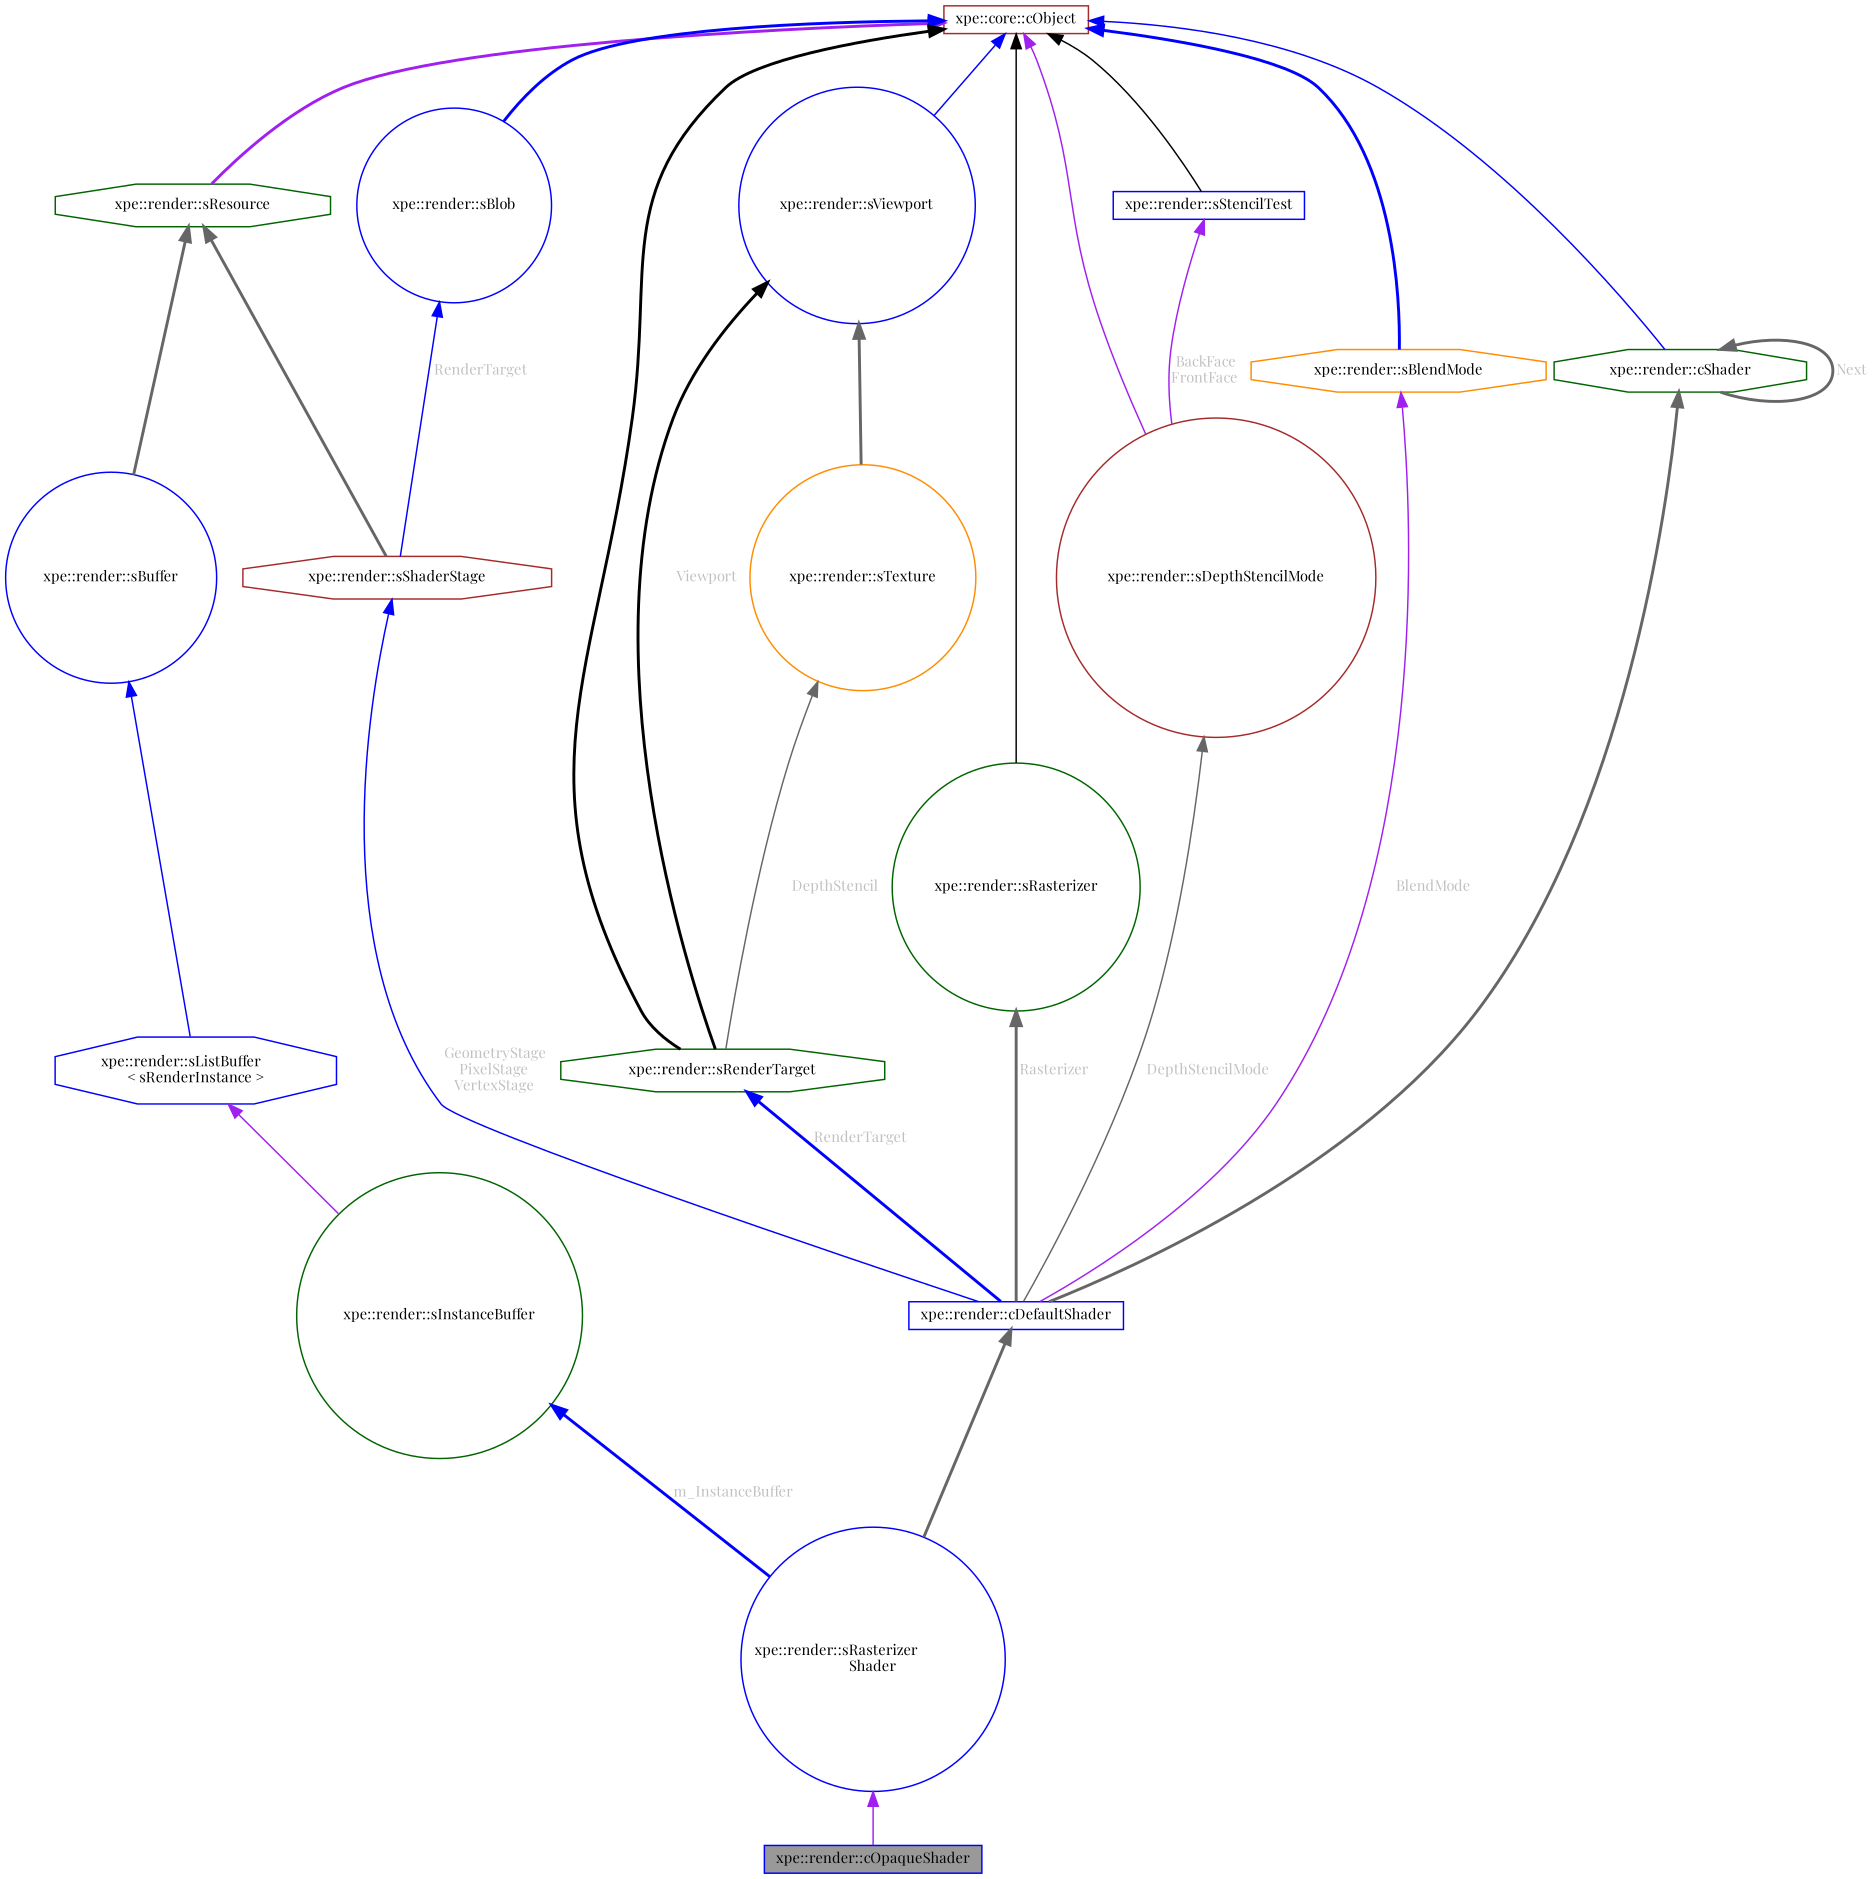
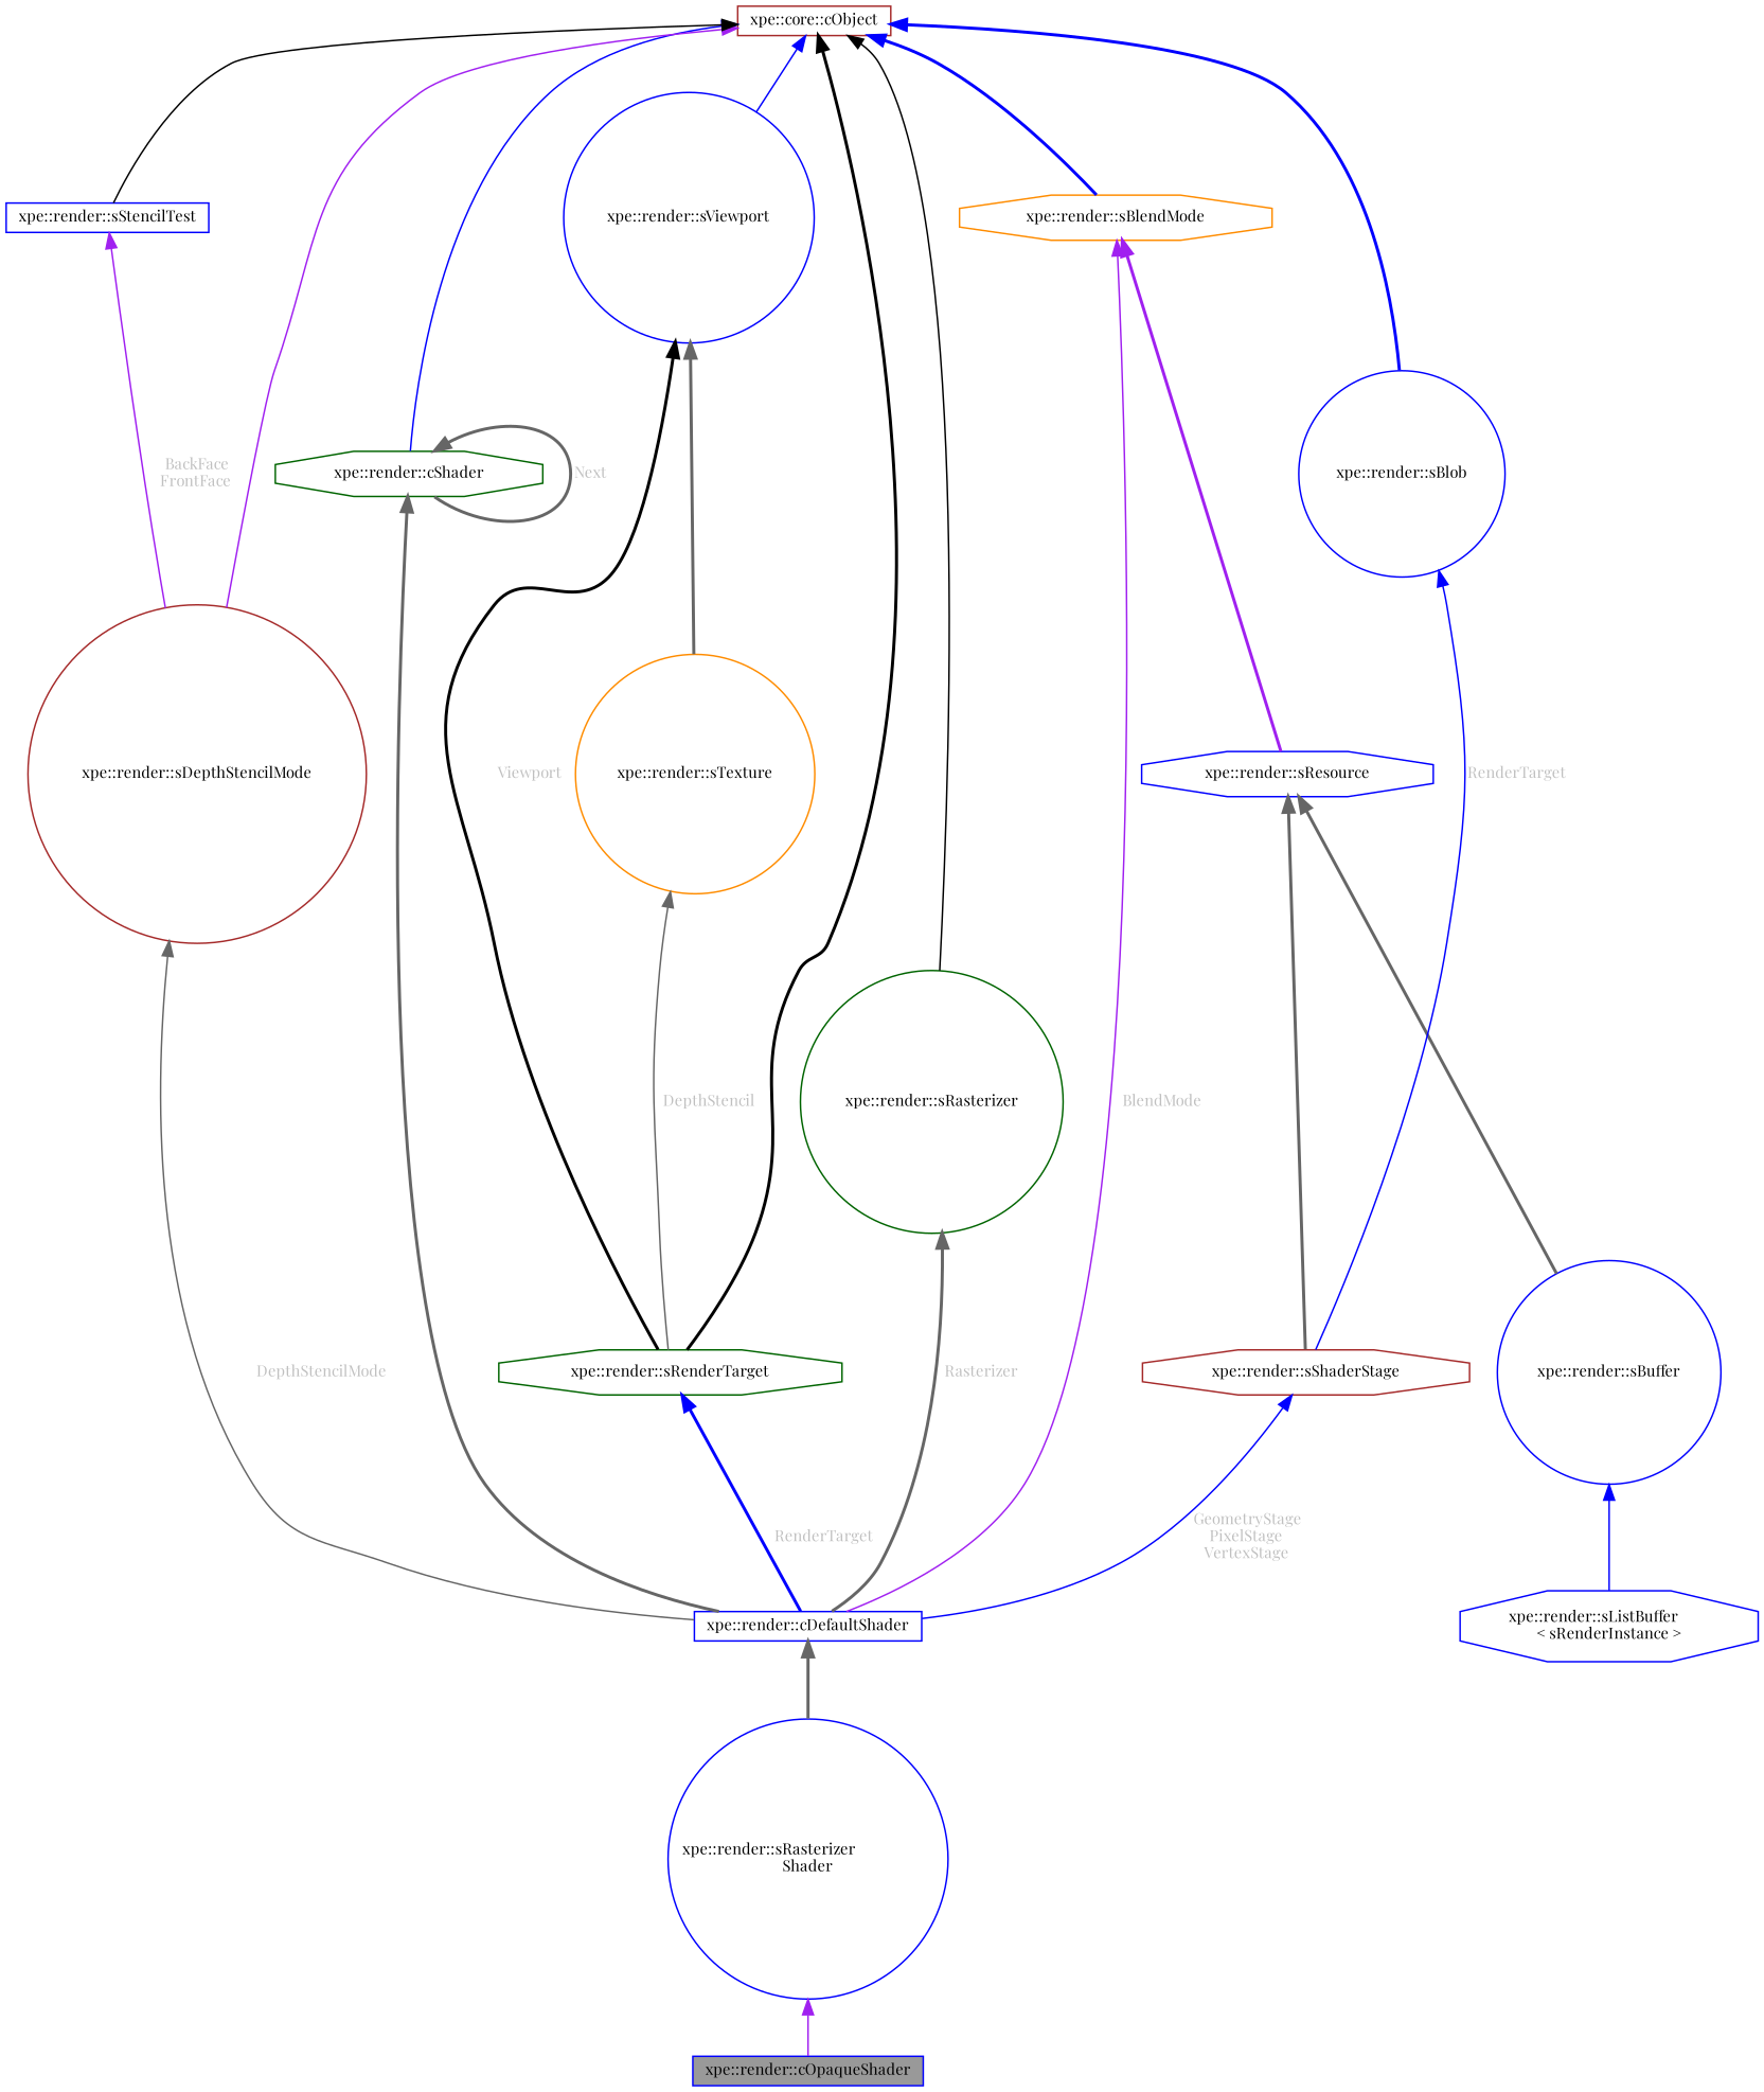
  digraph {
    fontname="Playfair Display"
    rankdir=TB
    node [color=blue fillcolor=white fontname="Playfair Display" fontsize=10 shape=circle style=filled]
    edge [color=gray40 dir=back fontname="Playfair Display" fontsize=10 labelfontname=Helvetica labelfontsize=10 style=solid]
    n1 [fillcolor=grey60 fontcolor=black height=0.2 label="xpe::render::cOpaqueShader" shape=box width=0.4]
    n2 [height=0.2 label="xpe::render::sRasterizer\lShader" width=0.4]
    n3 [height=0.2 label="xpe::render::cDefaultShader" shape=box width=0.4]
    n4 [color=darkgreen height=0.2 label="xpe::render::cShader" shape=octagon width=0.4]
    n5 [color=brown height=0.2 label="xpe::core::cObject" shape=box width=0.4]
-   n6 [color=darkgreen height=0.2 label="xpe::render::sResource" shape=octagon width=0.4]
+   n6 [height=0.2 label="xpe::render::sResource" shape=octagon width=0.4]
    n7 [height=0.2 label="xpe::render::sBlob" width=0.4]
    n8 [color=darkgreen height=0.2 label="xpe::render::sRenderTarget" shape=octagon width=0.4]
    n9 [height=0.2 label="xpe::render::sViewport" width=0.4]
    n10 [color=darkgreen height=0.2 label="xpe::render::sRasterizer" width=0.4]
    n11 [color=brown height=0.2 label="xpe::render::sDepthStencilMode" width=0.4]
    n12 [height=0.2 label="xpe::render::sStencilTest" shape=box width=0.4]
    n13 [color=darkorange height=0.2 label="xpe::render::sBlendMode" shape=octagon width=0.4]
    n14 [color=brown height=0.2 label="xpe::render::sShaderStage" shape=octagon width=0.4]
    n15 [height=0.2 label="xpe::render::sBuffer" width=0.4]
    n16 [color=darkorange height=0.2 label="xpe::render::sTexture" width=0.4]
    n17 [height=0.2 label="xpe::render::sListBuffer\l\< sRenderInstance \>" shape=octagon width=0.4]
-   n18 [color=darkgreen height=0.2 label="xpe::render::sInstanceBuffer" width=0.4]
    n2 -> n1 [color=purple]
    n3 -> n2 [style=bold]
    n4 -> n3 [style=bold]
    n4 -> n4 [fontcolor=grey label=" Next" style=bold]
    n5 -> n4 [color=blue]
-   n5 -> n6 [color=purple style=bold]
+   n13 -> n6 [color=purple style=bold]
    n5 -> n7 [color=blue style=bold]
    n5 -> n8 [color=black style=bold]
    n5 -> n9 [color=blue]
    n5 -> n10 [color=black]
    n5 -> n11 [color=purple]
    n5 -> n12 [color=black]
    n5 -> n13 [color=blue style=bold]
    n6 -> n14 [style=bold]
    n6 -> n15 [style=bold]
    n7 -> n14 [color=blue fontcolor=grey label=" RenderTarget"]
    n8 -> n3 [color=blue fontcolor=grey label=" RenderTarget" style=bold]
    n9 -> n8 [color=black fontcolor=grey label=" Viewport" style=bold]
    n9 -> n16 [style=bold]
    n10 -> n3 [fontcolor=grey label=" Rasterizer" style=bold]
    n11 -> n3 [fontcolor=grey label=" DepthStencilMode"]
    n12 -> n11 [color=purple fontcolor=grey label=" BackFace\nFrontFace"]
    n13 -> n3 [color=purple fontcolor=grey label=" BlendMode"]
    n14 -> n3 [color=blue fontcolor=grey label=" GeometryStage\nPixelStage\nVertexStage"]
    n15 -> n17 [color=blue]
    n16 -> n8 [fontcolor=grey label=" DepthStencil"]
-   n17 -> n18 [color=purple]
-   n18 -> n2 [color=blue fontcolor=grey label=" m_InstanceBuffer" style=bold]
  }
